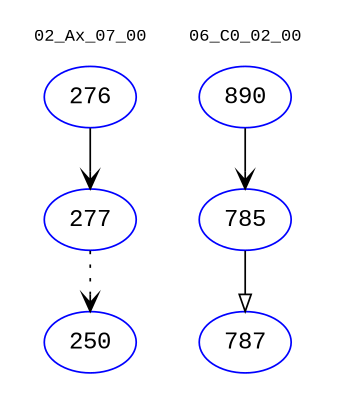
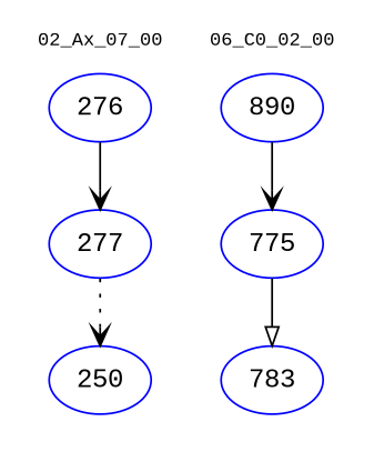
  digraph {
    fontname="Liberation Mono"
    node [color=blue fontname="Liberation Mono"]
    edge [arrowhead=vee color=black fontname="Liberation Mono" style=solid]
    n1 [label=276]
    n2 [label=277]
    n3 [label=250]
    n4 [label=890]
-   n5 [label=785]
-   n6 [label=787]
+   n5 [label=775]
+   n6 [label=783]
    subgraph cluster_1 {
      color=white
      fontsize=10
      label="02_Ax_07_00"
      n1
      n2
      n3
    }
    subgraph cluster_2 {
      color=white
      fontsize=10
      label="06_C0_02_00"
      n4
      n5
      n6
    }
    n1 -> n2
    n2 -> n3 [style=dotted]
    n4 -> n5
    n5 -> n6 [arrowhead=onormal]
  }
